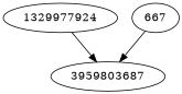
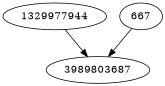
  strict digraph {
-   1329977924
-   3989803687 [label=3959803687]
+   1329977924 [label=1329977944]
+   3989803687
    667
    1329977924 -> 3989803687
    667 -> 3989803687
  }
